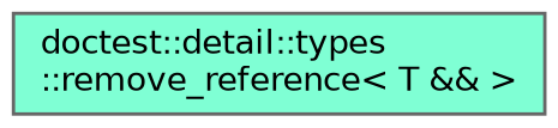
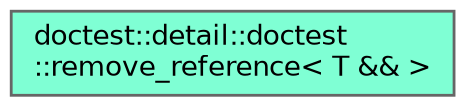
  digraph {
    rankdir=LR
-   n1 [color=grey40 fillcolor=aquamarine fontname=Helvetica fontsize=10 height=0.2 label="doctest::detail::types\l::remove_reference\< T && \>" shape=box style=filled width=0.4]
+   n1 [color=grey40 fillcolor=aquamarine fontname=Helvetica fontsize=10 height=0.2 label="doctest::detail::doctest\l::remove_reference\< T && \>" shape=box style=filled width=0.4]
  }
